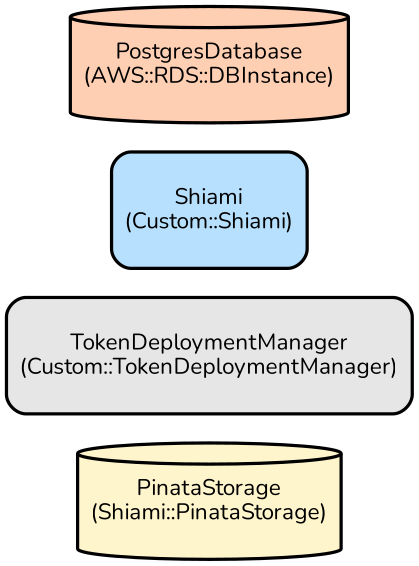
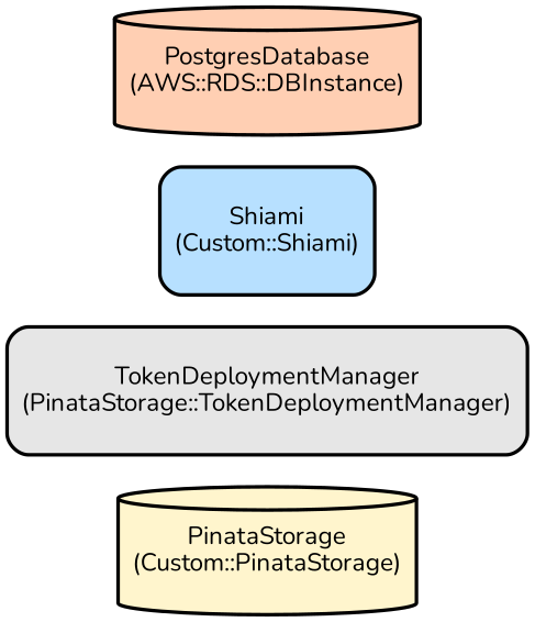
  digraph {
    rankdir=LR
    fontname=Nunito
    node [color=black fontname=Nunito shape=cylinder style="filled,bold,rounded"]
-   n1 [fillcolor="#FFF5CD" height=1 label="PinataStorage\n(Shiami::PinataStorage)"]
-   n2 [fillcolor="#E6E6E6" height=1 label="TokenDeploymentManager\n(Custom::TokenDeploymentManager)" shape=rectangle]
+   n1 [fillcolor="#FFF5CD" height=1 label="PinataStorage\n(Custom::PinataStorage)"]
+   n2 [fillcolor="#E6E6E6" height=1 label="TokenDeploymentManager\n(PinataStorage::TokenDeploymentManager)" shape=rectangle]
    n3 [fillcolor="#B7E0FF" height=1 label="Shiami\n(Custom::Shiami)" shape=rectangle]
    n4 [fillcolor="#FFCFB3" height=1 label="PostgresDatabase\n(AWS::RDS::DBInstance)"]
  }
